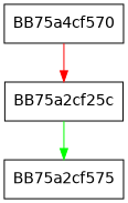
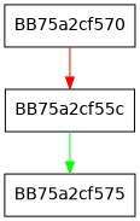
  digraph {
    fontname="DejaVu Sans"
    splines=ortho
    node [fontname="DejaVu Sans" shape=box]
    edge [fontname="DejaVu Sans"]
-   BB75a2cf55c [label=BB75a2cf25c]
+   BB75a2cf55c
    BB75a2cf575
-   BB75a2cf570 [label=BB75a4cf570]
+   BB75a2cf570
    BB75a2cf55c -> BB75a2cf575 [color=green]
    BB75a2cf570 -> BB75a2cf55c [color=red]
  }
